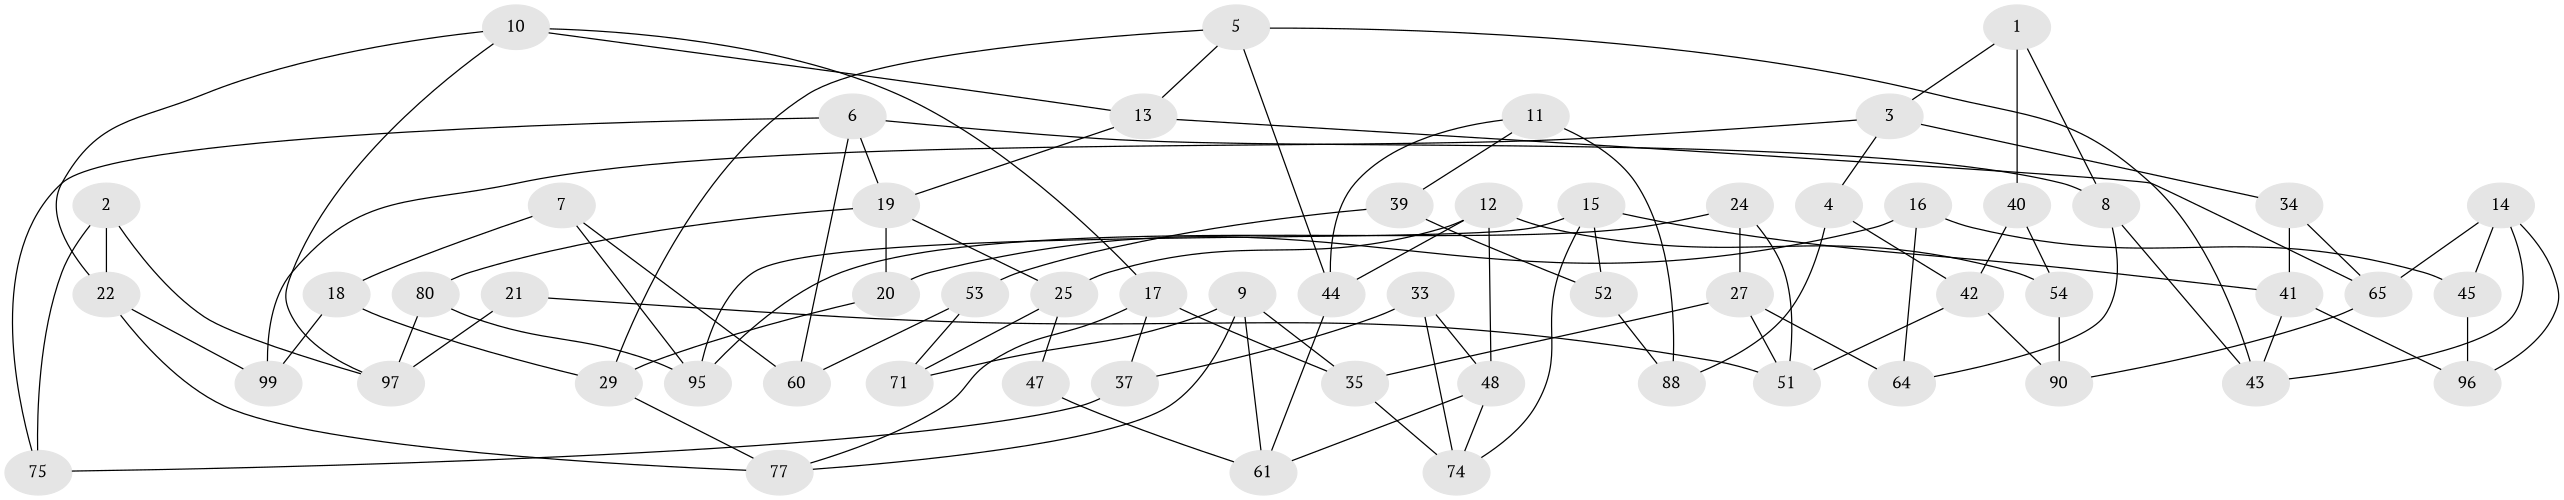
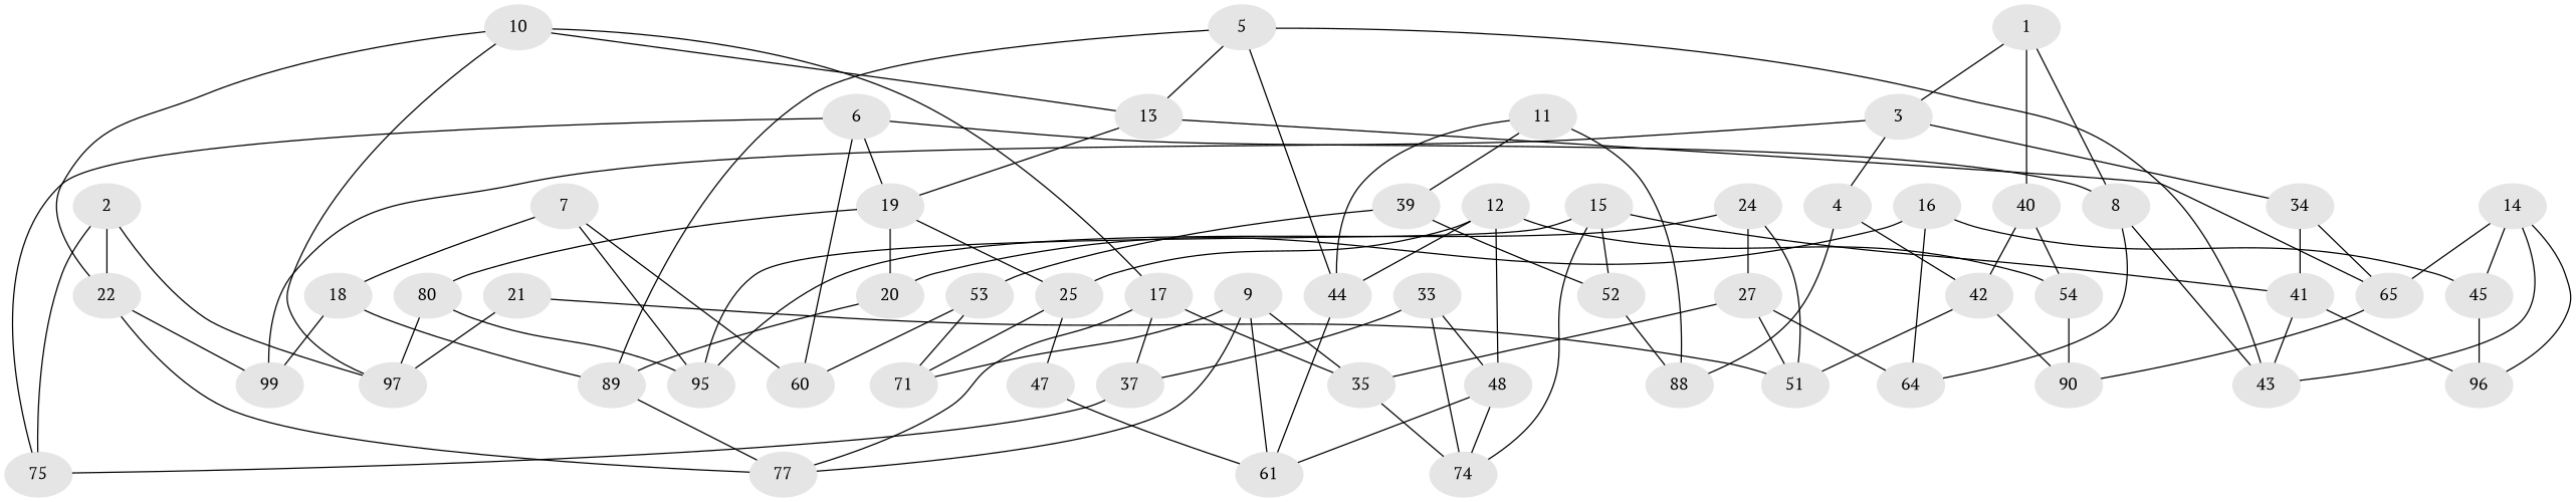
  graph {
    fontname="PT Serif"
    node [color=gray90 fontname="PT Serif" style=filled]
    edge [fontname="PT Serif"]
    3 [super="+32"]
    4
    34
    99
    1
    8 [super="+36"]
    40 [super="+59"]
    43 [super="+86"]
    64
    42 [super="+62"]
    54 [super="+76"]
    22 [super="+63"]
    77 [super="+83"]
    2
    75
    97 [super="+98"]
    88 [super="+91"]
    65 [super="+78"]
    41 [super="+93"]
    51 [super="+69"]
    90
    5 [super="+31"]
    13 [super="+73"]
-   29 [super="+66"]
+   29 [super="+66" label=89]
    44 [super="+84"]
    19 [super="+67"]
    61 [super="+72"]
    6 [super="+57"]
    60 [super="+82"]
    25 [super="+26"]
    20 [super="+28"]
    80
    7 [super="+30"]
    18
    95 [super="+100"]
    9 [super="+49"]
    35 [super="+87"]
    71
    74 [super="+92"]
    10 [super="+23"]
    17 [super="+56"]
    37 [super="+38"]
    11 [super="+70"]
    39 [super="+55"]
    52
    53 [super="+89"]
    12 [super="+46"]
    48 [super="+79"]
    47
    14 [super="+81"]
    45 [super="+58"]
    96
    15 [super="+94"]
    16 [super="+68"]
    21
    27 [super="+85"]
    24
    33 [super="+50"]
    3 -- 4
    3 -- 34
    3 -- 99
    4 -- 42
    4 -- 88
    34 -- 65
    34 -- 41
    1 -- 3
    1 -- 8
    1 -- 40
    8 -- 43
    8 -- 64
    40 -- 42
    40 -- 54 [weight=2]
    42 -- 51
    42 -- 90
    54 -- 90
    22 -- 99
    22 -- 77
    2 -- 22
    2 -- 75
    2 -- 97
    65 -- 90
    41 -- 43
    41 -- 96
    5 -- 43
    5 -- 13
    5 -- 29
    5 -- 44
    13 -- 65
    13 -- 19
    29 -- 77
    44 -- 61
    19 -- 25
    19 -- 20
    19 -- 80
    6 -- 8
    6 -- 75
    6 -- 19
    6 -- 60
    25 -- 71
    25 -- 47
    20 -- 29
    80 -- 97
    80 -- 95
    7 -- 60 [weight=2]
    7 -- 18
    7 -- 95
    18 -- 99
    18 -- 29
    9 -- 77
    9 -- 61
    9 -- 35
    9 -- 71
    35 -- 74
    10 -- 22
    10 -- 97
    10 -- 13
    10 -- 17
    17 -- 77
    17 -- 35
    17 -- 37
    37 -- 75
    11 -- 88 [weight=2]
    11 -- 44
    11 -- 39
    39 -- 52
    39 -- 53 [weight=2]
    52 -- 88
    53 -- 60
    53 -- 71
    12 -- 54
    12 -- 44
    12 -- 25
    12 -- 48
    48 -- 61
    48 -- 74
    47 -- 61
    14 -- 43
    14 -- 65
    14 -- 45
    14 -- 96
    45 -- 96
    15 -- 41
    15 -- 95
    15 -- 74
    15 -- 52
    16 -- 64
    16 -- 20 [weight=2]
    16 -- 45
    21 -- 97
    21 -- 51
    27 -- 64
    27 -- 51
    27 -- 35
    24 -- 51
    24 -- 95
    24 -- 27
    33 -- 74
    33 -- 37 [weight=2]
    33 -- 48
  }
